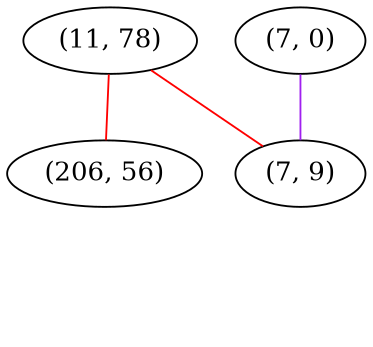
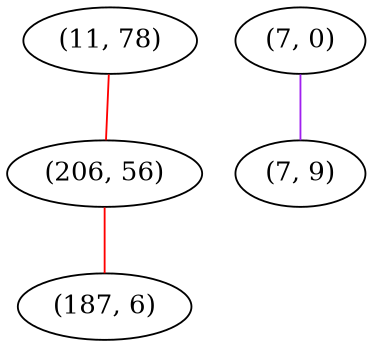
  graph {
    edge [color=red weight=1]
    n1 [label="(11, 78)"]
    "(206, 56)"
    "(7, 9)"
+   "(187, 6)"
    n5 [label="(7, 0)"]
    n1 -- "(206, 56)"
-   n1 -- "(7, 9)"
+   "(206, 56)" -- "(187, 6)"
    n5 -- "(7, 9)" [color=purple weight=4]
  }
